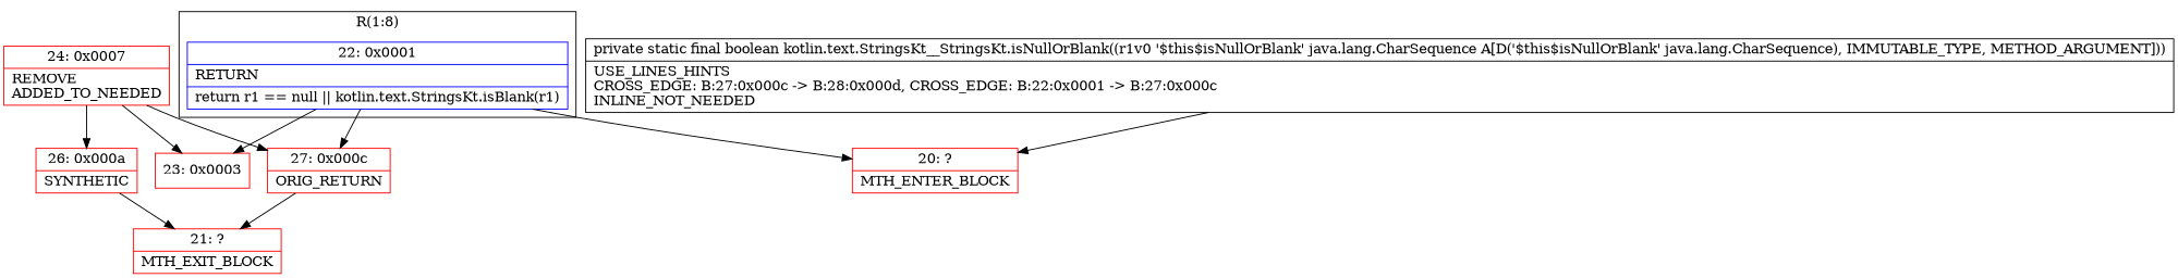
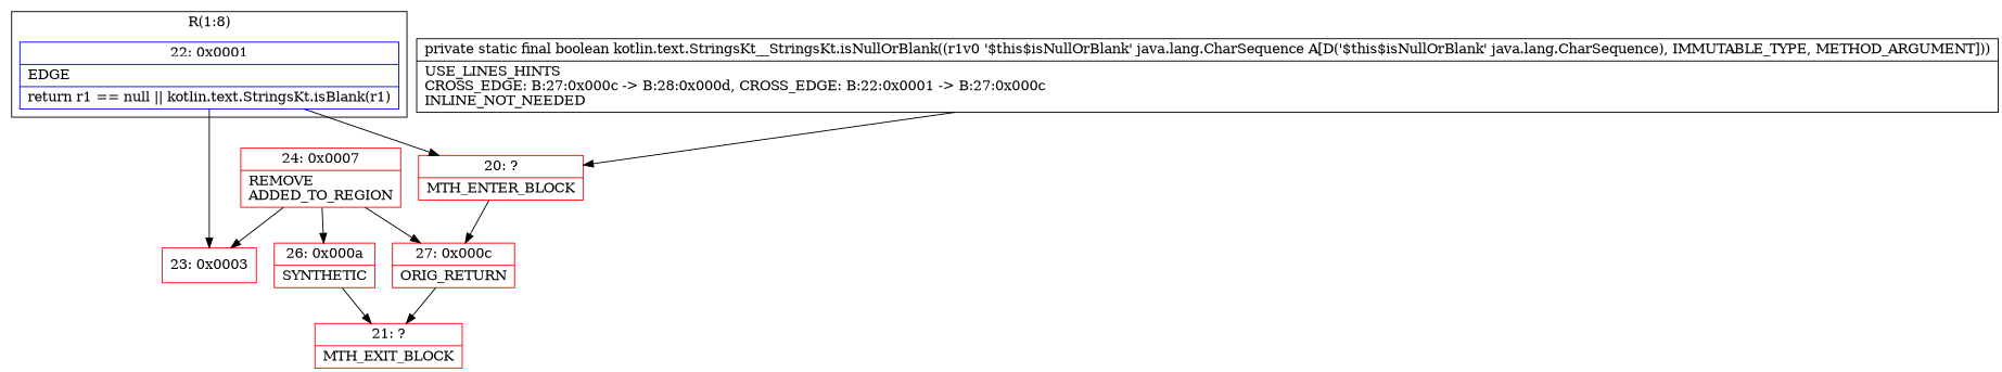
  digraph {
    node [color=red shape=record]
-   n1 [color=blue label="{22\:\ 0x0001|RETURN\l|return r1 == null \|\| kotlin.text.StringsKt.isBlank(r1)\l}"]
+   n1 [color=blue label="{22\:\ 0x0001|EDGE\l|return r1 == null \|\| kotlin.text.StringsKt.isBlank(r1)\l}"]
    n2 [label="{23\:\ 0x0003}"]
    n3 [label="{27\:\ 0x000c|ORIG_RETURN\l}"]
    n4 [label="{20\:\ ?|MTH_ENTER_BLOCK\l}"]
    n5 [label="{21\:\ ?|MTH_EXIT_BLOCK\l}"]
-   n6 [label="{24\:\ 0x0007|REMOVE\lADDED_TO_NEEDED\l}"]
+   n6 [label="{24\:\ 0x0007|REMOVE\lADDED_TO_REGION\l}"]
    n7 [label="{26\:\ 0x000a|SYNTHETIC\l}"]
    n8 [label="{private static final boolean kotlin.text.StringsKt__StringsKt.isNullOrBlank((r1v0 '$this$isNullOrBlank' java.lang.CharSequence A[D('$this$isNullOrBlank' java.lang.CharSequence), IMMUTABLE_TYPE, METHOD_ARGUMENT]))  | USE_LINES_HINTS\lCROSS_EDGE: B:27:0x000c \-\> B:28:0x000d, CROSS_EDGE: B:22:0x0001 \-\> B:27:0x000c\lINLINE_NOT_NEEDED\l}" color=""]
    subgraph cluster_1 {
      label="R(1:8)"
      n1
    }
    n1 -> n2
-   n1 -> n3
+   n4 -> n3
    n1 -> n4
    n3 -> n5
    n6 -> n2
    n6 -> n3
    n6 -> n7
    n7 -> n5
    n8 -> n4
  }
